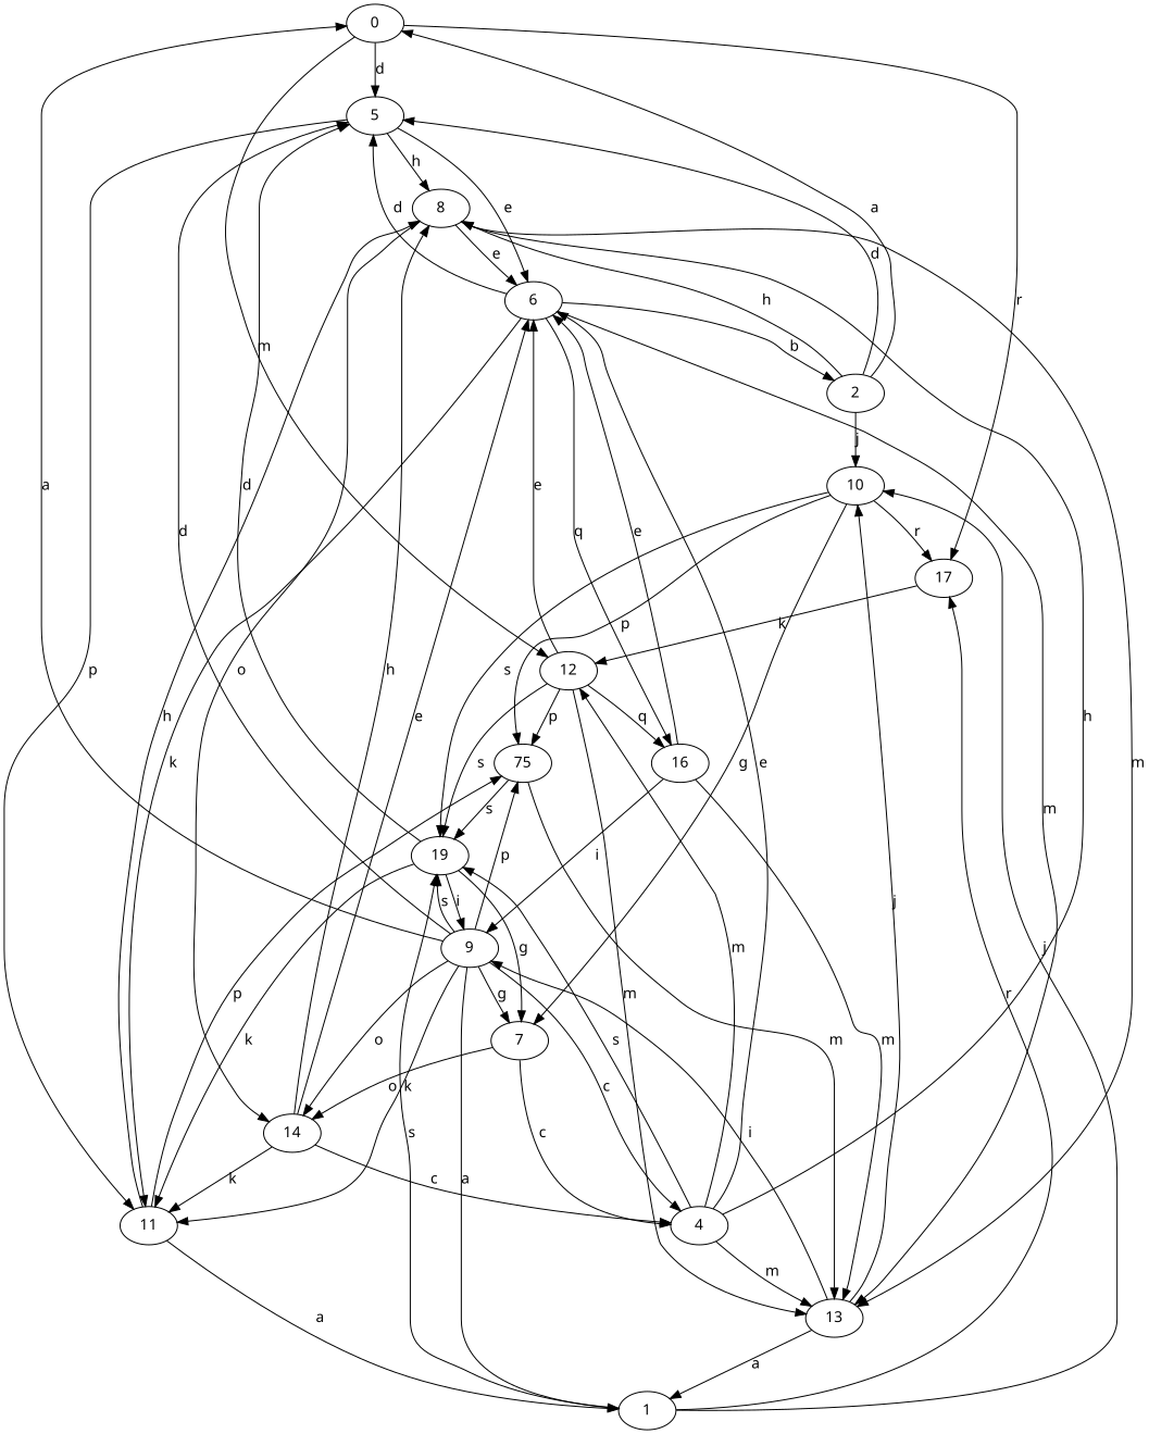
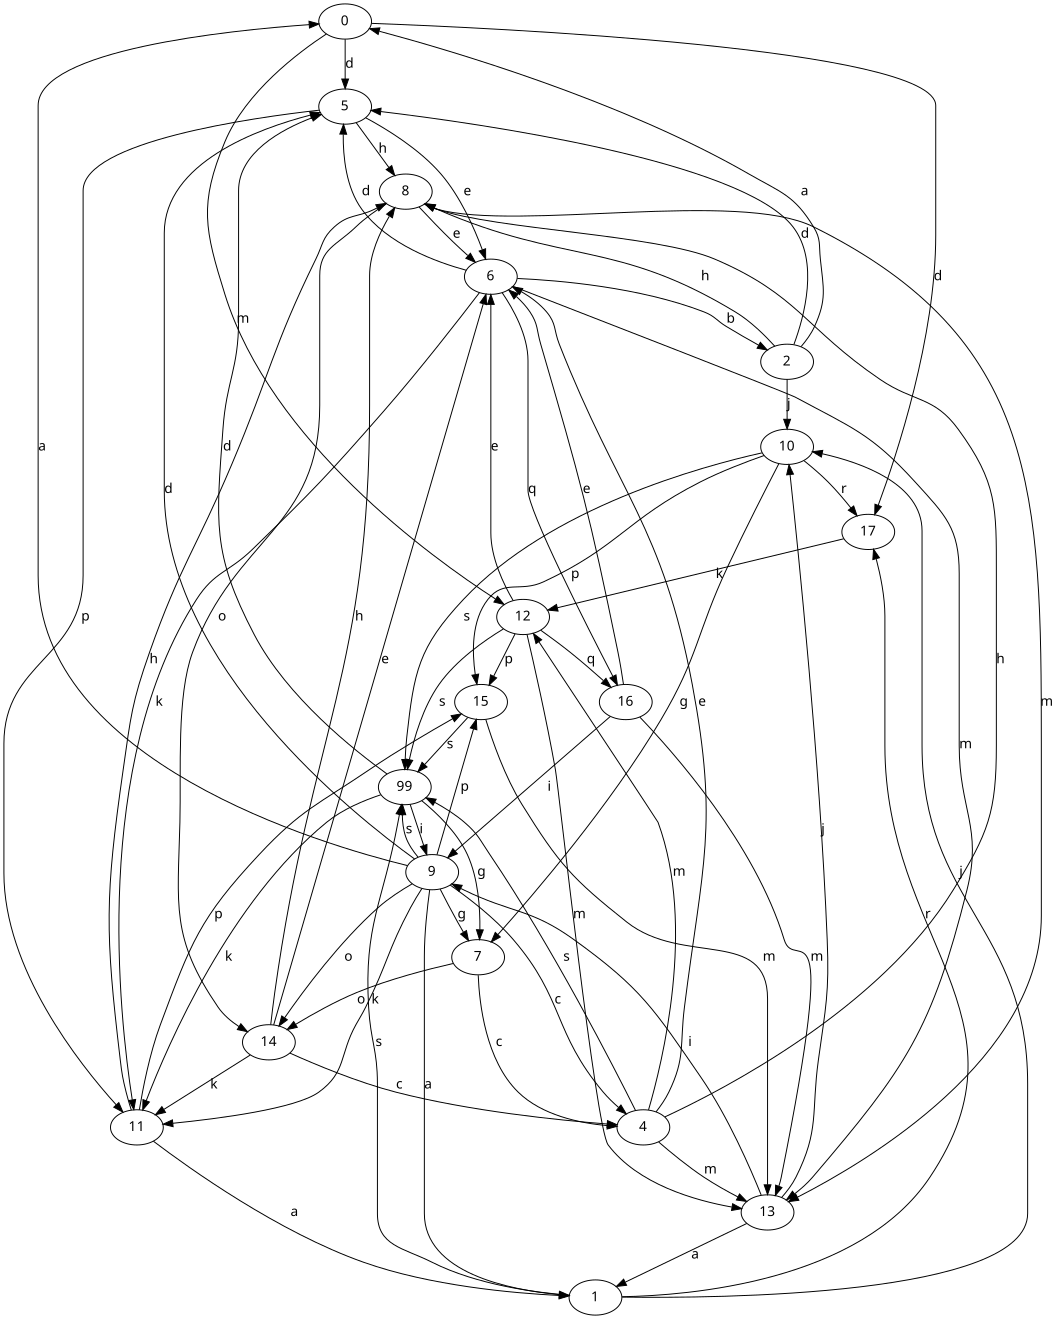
  strict digraph {
    fontname="Noto Sans"
    node [fontname="Noto Sans"]
    edge [fontname="Noto Sans"]
    0
    5
    12
    17
    8
    6
    11
-   19
+   19 [label=99]
    13
    16
-   15 [label=75]
+   15
    1
    10
    7
    9
    2
    14
    4
    0 -> 5 [label=d]
    0 -> 12 [label=m]
-   0 -> 17 [label=r]
+   0 -> 17 [label=d]
    5 -> 8 [label=h]
    5 -> 6 [label=e]
    5 -> 11 [label=p]
    12 -> 6 [label=e]
    12 -> 19 [label=s]
    12 -> 13 [label=m]
    12 -> 16 [label=q]
    12 -> 15 [label=p]
    17 -> 12 [label=k]
    8 -> 6 [label=e]
    8 -> 13 [label=m]
    8 -> 14 [label=o]
    6 -> 5 [label=d]
    6 -> 11 [label=k]
    6 -> 13 [label=m]
    6 -> 16 [label=q]
    6 -> 2 [label=b]
    11 -> 8 [label=h]
    11 -> 15 [label=p]
    11 -> 1 [label=a]
    19 -> 5 [label=d]
    19 -> 11 [label=k]
    19 -> 7 [label=g]
    19 -> 9 [label=i]
    13 -> 1 [label=a]
    13 -> 10 [label=j]
    13 -> 9 [label=i]
    16 -> 6 [label=e]
    16 -> 13 [label=m]
    16 -> 9 [label=i]
    15 -> 19 [label=s]
    15 -> 13 [label=m]
    1 -> 17 [label=r]
    1 -> 19 [label=s]
    1 -> 10 [label=j]
    10 -> 17 [label=r]
    10 -> 19 [label=s]
    10 -> 15 [label=p]
    10 -> 7 [label=g]
    7 -> 14 [label=o]
    7 -> 4 [label=c]
    9 -> 0 [label=a]
    9 -> 5 [label=d]
    9 -> 11 [label=k]
    9 -> 19 [label=s]
    9 -> 15 [label=p]
    9 -> 1 [label=a]
    9 -> 7 [label=g]
    9 -> 14 [label=o]
    9 -> 4 [label=c]
    2 -> 0 [label=a]
    2 -> 5 [label=d]
    2 -> 8 [label=h]
    2 -> 10 [label=j]
    14 -> 8 [label=h]
    14 -> 6 [label=e]
    14 -> 11 [label=k]
    14 -> 4 [label=c]
    4 -> 12 [label=m]
    4 -> 8 [label=h]
    4 -> 6 [label=e]
    4 -> 19 [label=s]
    4 -> 13 [label=m]
  }
